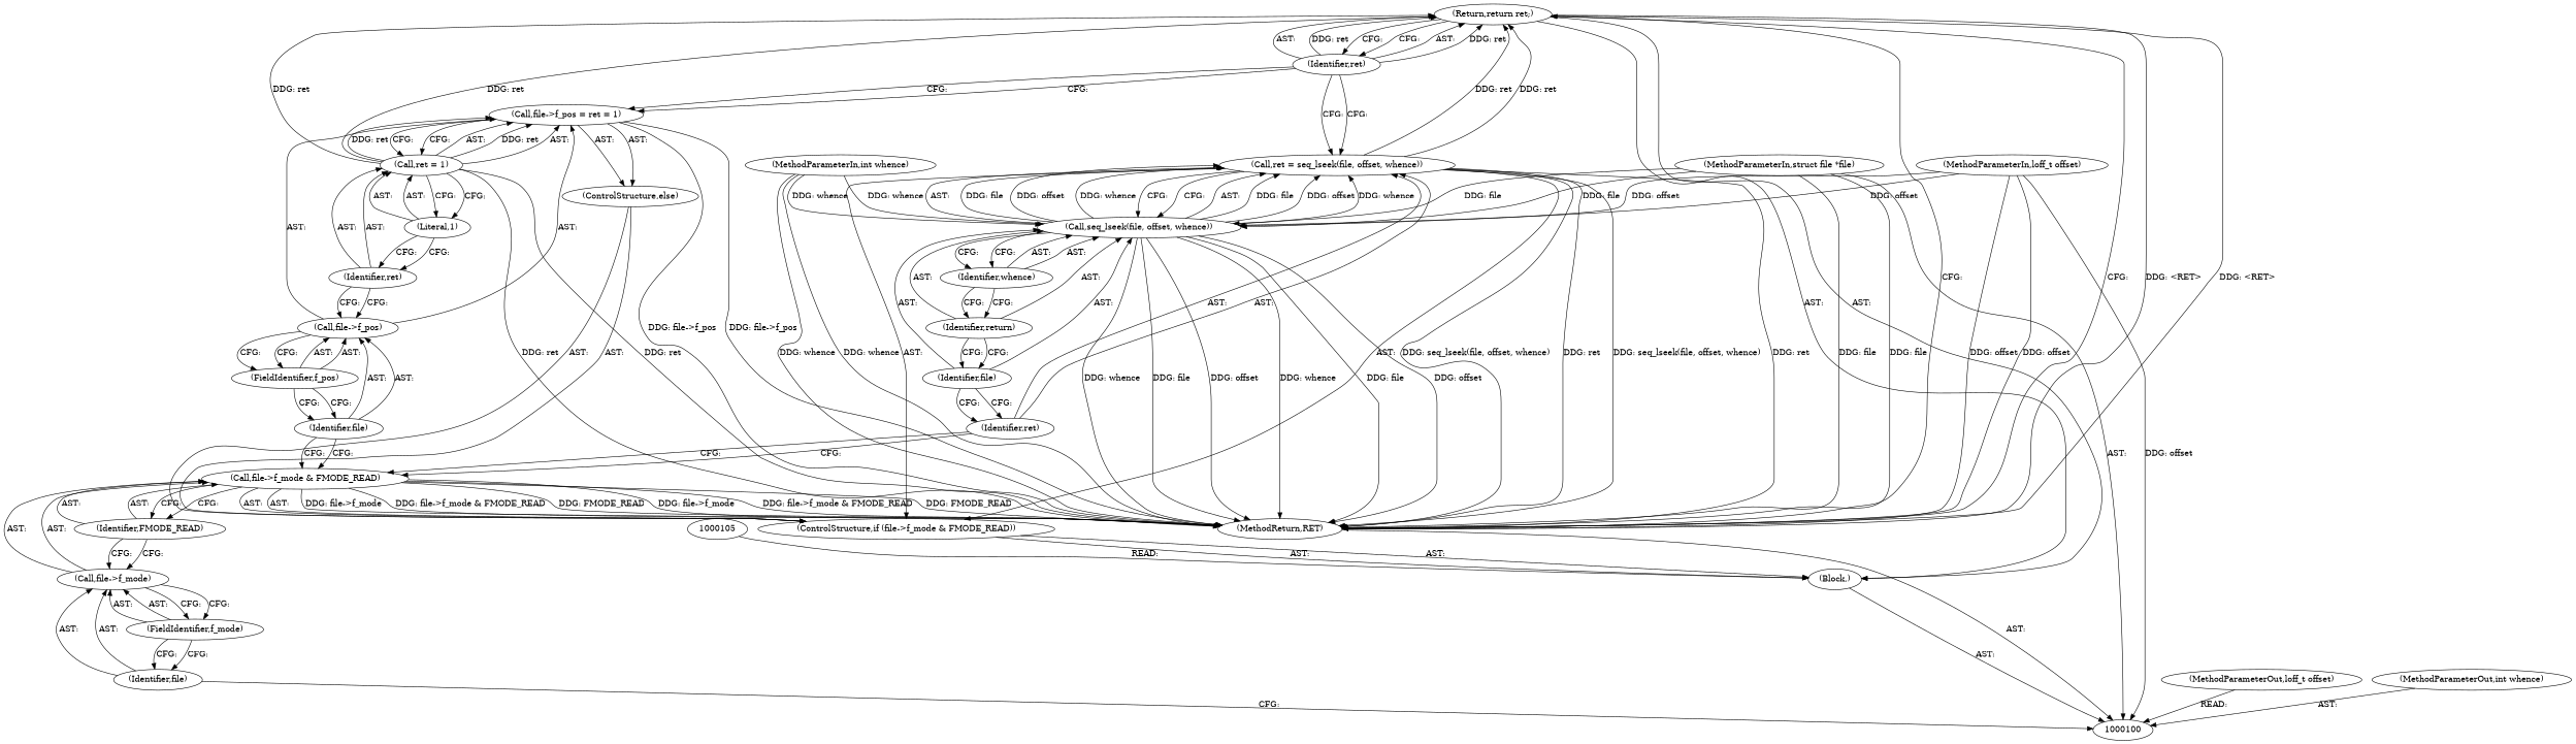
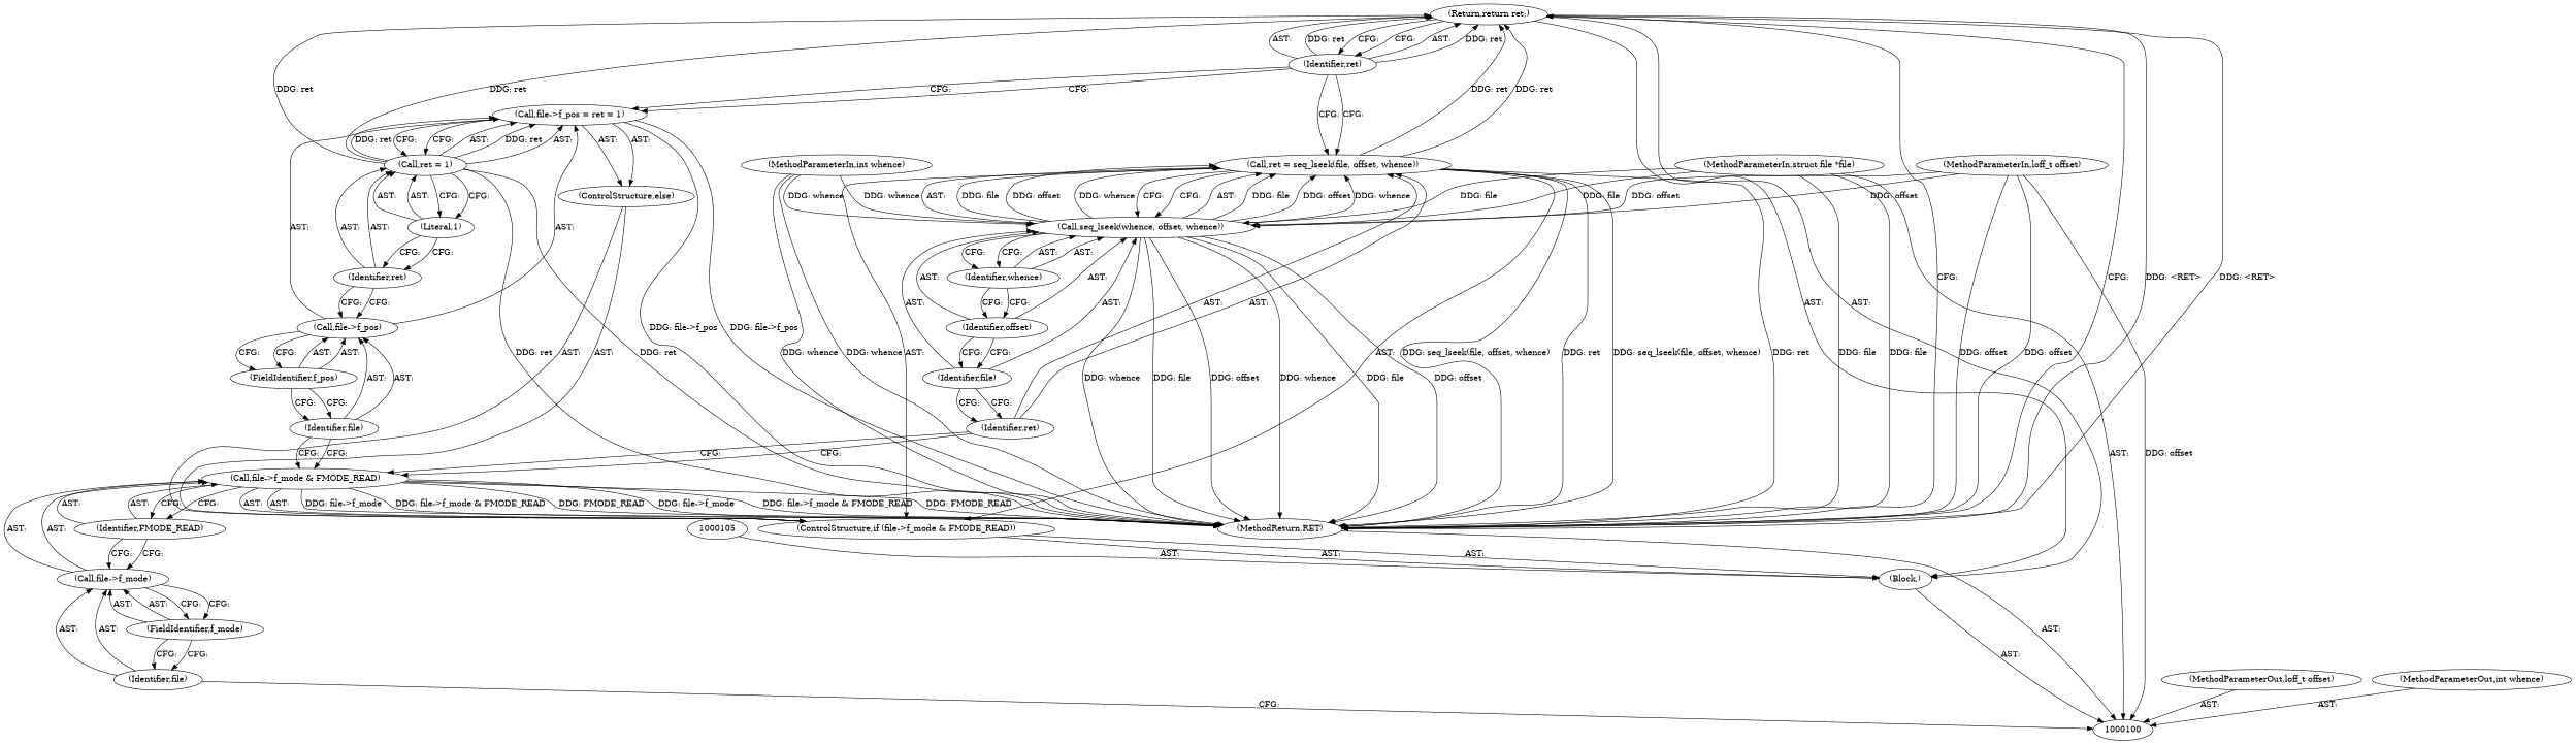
  digraph {
    n1 [label="(Return,return ret;)"]
    n2 [label="(Identifier,ret)"]
    n3 [label="(MethodReturn,RET)"]
    n4 [label="(Block,)"]
    n5 [label="(Call,ret = seq_lseek(file, offset, whence))"]
    n6 [label="(Call,file->f_pos = ret = 1)"]
    1000100
-   n8 [label="(Call,seq_lseek(file, offset, whence))"]
+   n8 [label="(Call,seq_lseek(whence, offset, whence))"]
    n9 [label="(ControlStructure,if (file->f_mode & FMODE_READ))"]
    n10 [label="(ControlStructure,else)"]
    n11 [label="(Call,ret = 1)"]
    n12 [label="(MethodParameterIn,struct file *file)"]
    n13 [label="(Identifier,whence)"]
    n14 [label="(MethodParameterIn,loff_t offset)"]
    n15 [label="(MethodParameterOut,loff_t offset)"]
    n16 [label="(MethodParameterIn,int whence)"]
    n17 [label="(MethodParameterOut,int whence)"]
    n18 [label="(FieldIdentifier,f_mode)"]
    n19 [label="(Call,file->f_mode)"]
    n20 [label="(Identifier,file)"]
    n21 [label="(Call,file->f_mode & FMODE_READ)"]
    n22 [label="(Identifier,FMODE_READ)"]
    n23 [label="(Identifier,file)"]
    n24 [label="(Identifier,ret)"]
-   n25 [label="(Identifier,return)"]
+   n25 [label="(Identifier,offset)"]
    n26 [label="(Literal,1)"]
    n27 [label="(Identifier,ret)"]
    n28 [label="(Call,file->f_pos)"]
    n29 [label="(FieldIdentifier,f_pos)"]
    n30 [label="(Identifier,file)"]
    1000105
    n1 -> n2 [label="CFG: "]
    n1 -> n2 [label="CFG: "]
    n1 -> n3 [label="DDG: <RET>"]
    n1 -> n3 [label="DDG: <RET>"]
    n1 -> n4 [label="AST: "]
    n1 -> n4 [label="AST: "]
    n2 -> n1 [label="AST: "]
    n2 -> n1 [label="DDG: ret"]
    n2 -> n1 [label="AST: "]
    n2 -> n1 [label="DDG: ret"]
    n2 -> n5 [label="CFG: "]
    n2 -> n5 [label="CFG: "]
    n2 -> n6 [label="CFG: "]
    n2 -> n6 [label="CFG: "]
    n3 -> n1 [label="CFG: "]
    n3 -> n1 [label="CFG: "]
    n3 -> 1000100 [label="AST: "]
    n4 -> 1000100 [label="AST: "]
    n5 -> n1 [label="DDG: ret"]
    n5 -> n1 [label="DDG: ret"]
    n5 -> n3 [label="DDG: seq_lseek(file, offset, whence)"]
    n5 -> n3 [label="DDG: ret"]
    n5 -> n3 [label="DDG: seq_lseek(file, offset, whence)"]
    n5 -> n3 [label="DDG: ret"]
    n5 -> n8 [label="CFG: "]
    n5 -> n8 [label="CFG: "]
    n5 -> n9 [label="AST: "]
    n5 -> n9 [label="AST: "]
    n6 -> n3 [label="DDG: file->f_pos"]
    n6 -> n3 [label="DDG: file->f_pos"]
    n6 -> n10 [label="AST: "]
    n6 -> n10 [label="AST: "]
    n6 -> n11 [label="CFG: "]
    n6 -> n11 [label="CFG: "]
    n8 -> n3 [label="DDG: whence"]
    n8 -> n3 [label="DDG: file"]
    n8 -> n3 [label="DDG: offset"]
    n8 -> n3 [label="DDG: whence"]
    n8 -> n3 [label="DDG: file"]
    n8 -> n3 [label="DDG: offset"]
    n8 -> n5 [label="AST: "]
    n8 -> n5 [label="DDG: file"]
    n8 -> n5 [label="DDG: offset"]
    n8 -> n5 [label="DDG: whence"]
    n8 -> n5 [label="AST: "]
    n8 -> n5 [label="DDG: file"]
    n8 -> n5 [label="DDG: offset"]
    n8 -> n5 [label="DDG: whence"]
    n8 -> n13 [label="CFG: "]
    n8 -> n13 [label="CFG: "]
    n9 -> n4 [label="AST: "]
    n9 -> n4 [label="AST: "]
    n10 -> n9 [label="AST: "]
    n10 -> n9 [label="AST: "]
    n11 -> n1 [label="DDG: ret"]
    n11 -> n1 [label="DDG: ret"]
    n11 -> n3 [label="DDG: ret"]
    n11 -> n3 [label="DDG: ret"]
    n11 -> n6 [label="AST: "]
    n11 -> n6 [label="DDG: ret"]
    n11 -> n6 [label="AST: "]
    n11 -> n6 [label="DDG: ret"]
    n11 -> n26 [label="CFG: "]
    n11 -> n26 [label="CFG: "]
    n12 -> n3 [label="DDG: file"]
    n12 -> n3 [label="DDG: file"]
    n12 -> 1000100 [label="AST: "]
    n12 -> n8 [label="DDG: file"]
    n12 -> n8 [label="DDG: file"]
    n13 -> n8 [label="AST: "]
    n13 -> n8 [label="AST: "]
    n13 -> n25 [label="CFG: "]
    n13 -> n25 [label="CFG: "]
    n14 -> n3 [label="DDG: offset"]
    n14 -> n3 [label="DDG: offset"]
    n14 -> 1000100 [label="DDG: offset"]
    n14 -> n8 [label="DDG: offset"]
    n14 -> n8 [label="DDG: offset"]
-   n15 -> 1000100 [label="READ: "]
+   n15 -> 1000100 [label="AST: "]
    n16 -> n3 [label="DDG: whence"]
    n16 -> n3 [label="DDG: whence"]
    n16 -> n8 [label="DDG: whence"]
    n16 -> n8 [label="DDG: whence"]
    n17 -> 1000100 [label="AST: "]
    n18 -> n19 [label="AST: "]
    n18 -> n19 [label="AST: "]
    n18 -> n20 [label="CFG: "]
    n18 -> n20 [label="CFG: "]
    n19 -> n18 [label="CFG: "]
    n19 -> n18 [label="CFG: "]
    n19 -> n21 [label="AST: "]
    n19 -> n21 [label="AST: "]
    n20 -> 1000100 [label="CFG: "]
    n20 -> n19 [label="AST: "]
    n20 -> n19 [label="AST: "]
    n21 -> n3 [label="DDG: file->f_mode"]
    n21 -> n3 [label="DDG: file->f_mode & FMODE_READ"]
    n21 -> n3 [label="DDG: FMODE_READ"]
    n21 -> n3 [label="DDG: file->f_mode"]
    n21 -> n3 [label="DDG: file->f_mode & FMODE_READ"]
    n21 -> n3 [label="DDG: FMODE_READ"]
    n21 -> n9 [label="AST: "]
    n21 -> n9 [label="AST: "]
    n21 -> n22 [label="CFG: "]
    n21 -> n22 [label="CFG: "]
    n22 -> n19 [label="CFG: "]
    n22 -> n19 [label="CFG: "]
    n22 -> n21 [label="AST: "]
    n22 -> n21 [label="AST: "]
    n23 -> n8 [label="AST: "]
    n23 -> n8 [label="AST: "]
    n23 -> n24 [label="CFG: "]
    n23 -> n24 [label="CFG: "]
    n24 -> n5 [label="AST: "]
    n24 -> n5 [label="AST: "]
    n24 -> n21 [label="CFG: "]
    n24 -> n21 [label="CFG: "]
    n25 -> n8 [label="AST: "]
    n25 -> n8 [label="AST: "]
    n25 -> n23 [label="CFG: "]
    n25 -> n23 [label="CFG: "]
    n26 -> n11 [label="AST: "]
    n26 -> n11 [label="AST: "]
    n26 -> n27 [label="CFG: "]
    n26 -> n27 [label="CFG: "]
    n27 -> n11 [label="AST: "]
    n27 -> n11 [label="AST: "]
    n27 -> n28 [label="CFG: "]
    n27 -> n28 [label="CFG: "]
    n28 -> n6 [label="AST: "]
    n28 -> n6 [label="AST: "]
    n28 -> n29 [label="CFG: "]
    n28 -> n29 [label="CFG: "]
    n29 -> n28 [label="AST: "]
    n29 -> n28 [label="AST: "]
    n29 -> n30 [label="CFG: "]
    n29 -> n30 [label="CFG: "]
    n30 -> n21 [label="CFG: "]
    n30 -> n21 [label="CFG: "]
    n30 -> n28 [label="AST: "]
    n30 -> n28 [label="AST: "]
-   1000105 -> n4 [label="READ: "]
+   1000105 -> n4 [label="AST: "]
  }
